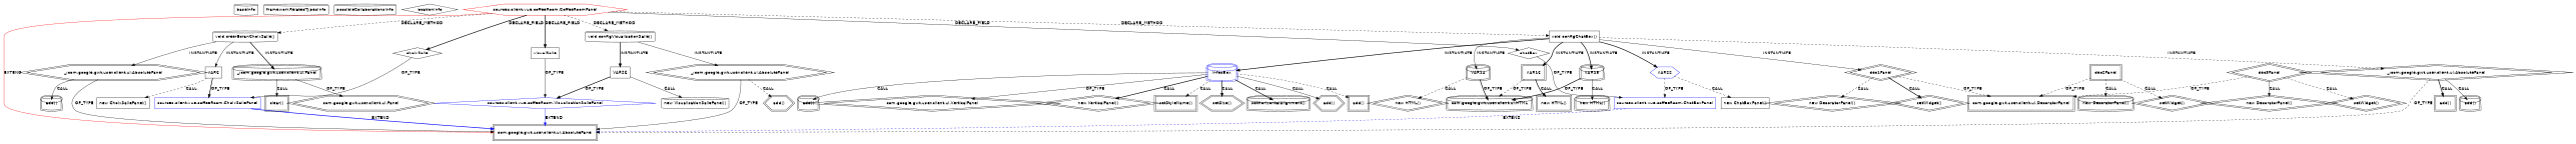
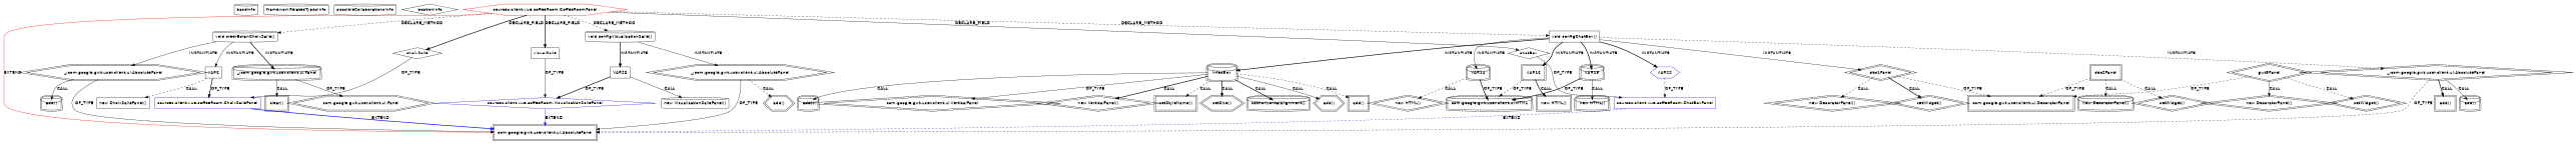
  digraph {
    fontname="DejaVu Sans"
    node [fontname="DejaVu Sans" shape=cylinder isFrameworkType=true vertexType=VARIABLE_EXPRESION peripheries=2]
    edge [fontname="DejaVu Sans" style=solid]
    baseInfo [category=extension_graph graphId=230 isAnonymous=false possibleRelation=true isFrameworkType="" vertexType="" peripheries=""]
    frameworkRelatedTypesInfo [0="com.google.gwt.user.client.ui.AbsolutePanel" isFrameworkType="" vertexType="" peripheries=""]
    possibleCollaborationsInfo [0="230~CLIENT_METHOD_DECLARATION-INSTANTIATION-FIELD_DECLARATION-~com.google.gwt.user.client.ui.AbsolutePanel ~com.google.gwt.user.client.ui.AbsolutePanel ~false~false" isFrameworkType="" vertexType="" peripheries=""]
    locationInfo [contextSignature=CoffeeRoomPanel filePath="/MainMain-ChatCafeine/ChatCafeine-master/ChatCafeine/src/sources/client/vue/coffeeRoom/CoffeeRoomPanel.java" graphId=230 projectName="MainMain-ChatCafeine" shape=diamond isFrameworkType="" vertexType="" peripheries=""]
    n5 [color=red isFrameworkType=false label="sources.client.vue.coffeeRoom.CoffeeRoomPanel" shape=hexagon vertexType=ROOT_CLIENT_CLASS_DECLARATION peripheries=""]
    n6 [label="com.google.gwt.user.client.ui.AbsolutePanel" shape=box vertexType=FRAMEWORK_CLASS_TYPE]
    n7 [isFrameworkType=false label=chatBox shape=diamond vertexType=FIELD_DECLARATION peripheries=""]
    n8 [isFrameworkType=false label=choixSalle shape=diamond vertexType=FIELD_DECLARATION peripheries=""]
    n9 [isFrameworkType=false label=visualSalle shape=box vertexType=FIELD_DECLARATION peripheries=""]
    n10 [isFrameworkType=false label="void creerEcranChoixSalle()" vertexType=CLIENT_METHOD_DECLARATION peripheries=""]
    n11 [isFrameworkType=false label="void configChatBox()" shape=box vertexType=CLIENT_METHOD_DECLARATION peripheries=""]
    n12 [isFrameworkType=false label="void configVisualisationSalle()" vertexType=CLIENT_METHOD_DECLARATION peripheries=""]
    n13 [color=blue isFrameworkType=false label="sources.client.vue.coffeeRoom.ChatBoxPanel" shape=box vertexType=REFERENCE_CLIENT_CLASS_DECLARATION peripheries=""]
    n14 [color=blue isFrameworkType=false label="sources.client.vue.coffeeRoom.ChoixSallePanel" shape=box vertexType=REFERENCE_CLIENT_CLASS_DECLARATION peripheries=""]
    n15 [color=blue isFrameworkType=false label="sources.client.vue.coffeeRoom.VisualisationSallePanel" shape=diamond vertexType=REFERENCE_CLIENT_CLASS_DECLARATION peripheries=""]
    n16 [label="_:com.google.gwt.user.client.ui.Panel"]
    n17 [isFrameworkType=false label=VAR6 shape=box peripheries=""]
    n18 [label="_:com.google.gwt.user.client.ui.AbsolutePanel" shape=hexagon]
-   n19 [label=infosBox color=blue]
+   n19 [label=infosBox]
    n20 [label=VAR14]
    n21 [label=VAR16 shape=box]
    n22 [label=VAR18]
    n23 [label="_:com.google.gwt.user.client.ui.AbsolutePanel" shape=diamond]
    n24 [label=dec1Panel shape=diamond]
    n25 [color=blue isFrameworkType=false label=VAR22 shape=hexagon peripheries=""]
    n26 [isFrameworkType=false label=VAR26 shape=box peripheries=""]
    n27 [label="_:com.google.gwt.user.client.ui.AbsolutePanel" shape=hexagon]
    n28 [label="com.google.gwt.user.client.ui.Panel" shape=hexagon vertexType=FRAMEWORK_CLASS_TYPE]
    n29 [label="clear()" shape=box vertexType=INSIDE_CALL]
    n30 [isFrameworkType=false label="new ChoixSallePanel()" shape=box vertexType=CONSTRUCTOR_CALL peripheries=""]
    n31 [label="add()" vertexType=INSIDE_CALL]
    n32 [label=dec2Panel shape=box]
    n33 [label="com.google.gwt.user.client.ui.DecoratorPanel" shape=box vertexType=FRAMEWORK_CLASS_TYPE]
    n34 [label="new DecoratorPanel()" vertexType=CONSTRUCTOR_CALL]
    n35 [label="setWidget()" shape=diamond vertexType=INSIDE_CALL]
    n36 [label="com.google.gwt.user.client.ui.VerticalPanel" shape=diamond vertexType=FRAMEWORK_CLASS_TYPE]
    n37 [label="new VerticalPanel()" shape=diamond vertexType=CONSTRUCTOR_CALL]
    n38 [label="setStyleName()" shape=box vertexType=INSIDE_CALL]
    n39 [label="setSize()" shape=hexagon vertexType=INSIDE_CALL]
    n40 [label="setHorizontalAlignment()" vertexType=INSIDE_CALL]
    n41 [label="add()" shape=hexagon vertexType=INSIDE_CALL]
    n42 [label="add()" shape=box vertexType=INSIDE_CALL]
    n43 [label="add()" vertexType=INSIDE_CALL]
    n44 [label="com.google.gwt.user.client.ui.HTML" vertexType=FRAMEWORK_CLASS_TYPE]
    n45 [label="new HTML()" shape=diamond vertexType=CONSTRUCTOR_CALL]
    n46 [label="new HTML()" shape=box vertexType=CONSTRUCTOR_CALL]
    n47 [label="new HTML()" vertexType=CONSTRUCTOR_CALL]
    n48 [label="add()" shape=box vertexType=INSIDE_CALL]
    n49 [label="add()" vertexType=INSIDE_CALL]
    n50 [label="new DecoratorPanel()" shape=diamond vertexType=CONSTRUCTOR_CALL]
    n51 [label="setWidget()" shape=diamond vertexType=INSIDE_CALL]
-   n52 [isFrameworkType=false label="new ChatBoxPanel()" shape=box vertexType=CONSTRUCTOR_CALL peripheries=""]
-   n53 [label=dec3Panel shape=diamond]
+   n53 [label=gwt3Panel shape=diamond]
    n54 [label="new DecoratorPanel()" shape=diamond vertexType=CONSTRUCTOR_CALL]
    n55 [label="setWidget()" shape=diamond vertexType=INSIDE_CALL]
    n56 [isFrameworkType=false label="new VisualisationSallePanel()" vertexType=CONSTRUCTOR_CALL peripheries=""]
    n57 [label="add()" shape=hexagon vertexType=INSIDE_CALL]
    n5 -> n6 [color=red label=EXTEND]
    n5 -> n7 [label=DECLARE_FIELD]
    n5 -> n8 [label=DECLARE_FIELD style=bold]
    n5 -> n9 [label=DECLARE_FIELD style=bold]
    n5 -> n10 [label=DECLARE_METHOD style=dashed]
    n5 -> n11 [label=DECLARE_METHOD style=dashed]
    n5 -> n12 [label=DECLARE_METHOD style=dashed]
    n7 -> n13 [label=OF_TYPE]
    n8 -> n14 [label=OF_TYPE]
    n9 -> n15 [label=OF_TYPE]
    n10 -> n16 [label=INSTANTIATE style=bold]
    n10 -> n17 [label=INSTANTIATE]
    n10 -> n18 [label=INSTANTIATE]
    n11 -> n19 [label=INSTANTIATE style=bold]
    n11 -> n20 [label=INSTANTIATE]
    n11 -> n21 [label=INSTANTIATE style=bold]
    n11 -> n22 [label=INSTANTIATE style=bold]
    n11 -> n23 [label=INSTANTIATE style=dashed]
    n11 -> n24 [label=INSTANTIATE]
    n11 -> n25 [label=INSTANTIATE style=bold]
    n12 -> n26 [label=INSTANTIATE style=bold]
    n12 -> n27 [label=INSTANTIATE]
    n13 -> n6 [color=blue label=EXTEND style=dashed]
    n14 -> n6 [color=blue label=EXTEND style=bold]
    n15 -> n6 [color=blue label=EXTEND]
    n16 -> n28 [label=OF_TYPE]
    n16 -> n29 [label=CALL]
    n17 -> n14 [label=OF_TYPE style=bold]
    n17 -> n30 [label=CALL style=dashed]
    n18 -> n6 [label=OF_TYPE]
    n18 -> n31 [label=CALL]
    n19 -> n36 [label=OF_TYPE]
    n19 -> n37 [label=CALL style=bold]
    n19 -> n38 [label=CALL style=dashed]
    n19 -> n39 [label=CALL style=bold]
    n19 -> n40 [label=CALL style=bold]
    n19 -> n41 [label=CALL]
    n19 -> n42 [label=CALL style=dashed]
    n19 -> n43 [label=CALL]
    n20 -> n44 [label=OF_TYPE style=bold]
    n20 -> n45 [label=CALL style=dashed]
    n21 -> n44 [label=OF_TYPE style=dashed]
    n21 -> n46 [label=CALL style=bold]
    n22 -> n44 [label=OF_TYPE style=bold]
    n22 -> n47 [label=CALL]
    n23 -> n6 [label=OF_TYPE style=dashed]
    n23 -> n48 [label=CALL style=bold]
    n23 -> n49 [label=CALL]
    n24 -> n33 [label=OF_TYPE style=dashed]
    n24 -> n50 [label=CALL style=dashed]
    n24 -> n51 [label=CALL style=bold]
    n25 -> n13 [label=OF_TYPE style=dashed]
-   n25 -> n52 [label=CALL style=dashed]
    n26 -> n15 [label=OF_TYPE style=bold]
    n26 -> n56 [label=CALL]
    n27 -> n6 [label=OF_TYPE]
    n27 -> n57 [label=CALL style=dashed]
    n32 -> n33 [label=OF_TYPE style=dashed]
    n32 -> n34 [label=CALL style=dashed]
    n32 -> n35 [label=CALL style=dashed]
    n53 -> n33 [label=OF_TYPE style=dashed]
    n53 -> n54 [label=CALL]
    n53 -> n55 [label=CALL style=dashed]
  }
